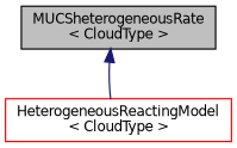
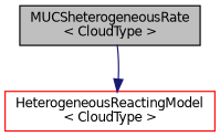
  digraph {
    node [fontname=Helvetica fontsize=10 shape=record]
    n1 [color=black fillcolor=grey75 fontcolor=black height=0.2 label="MUCSheterogeneousRate\l\< CloudType \>" style=filled width=0.4]
    n2 [color=red height=0.2 label="HeterogeneousReactingModel\l\< CloudType \>" width=0.4]
-   n1 -> n2 [color=midnightblue dir=back fontname=Helvetica fontsize=10 labelfontname=Helvetica labelfontsize=10 style=solid]
+   n2 -> n1 [color=midnightblue dir=back fontname=Helvetica fontsize=10 labelfontname=Helvetica labelfontsize=10 style=solid]
  }
